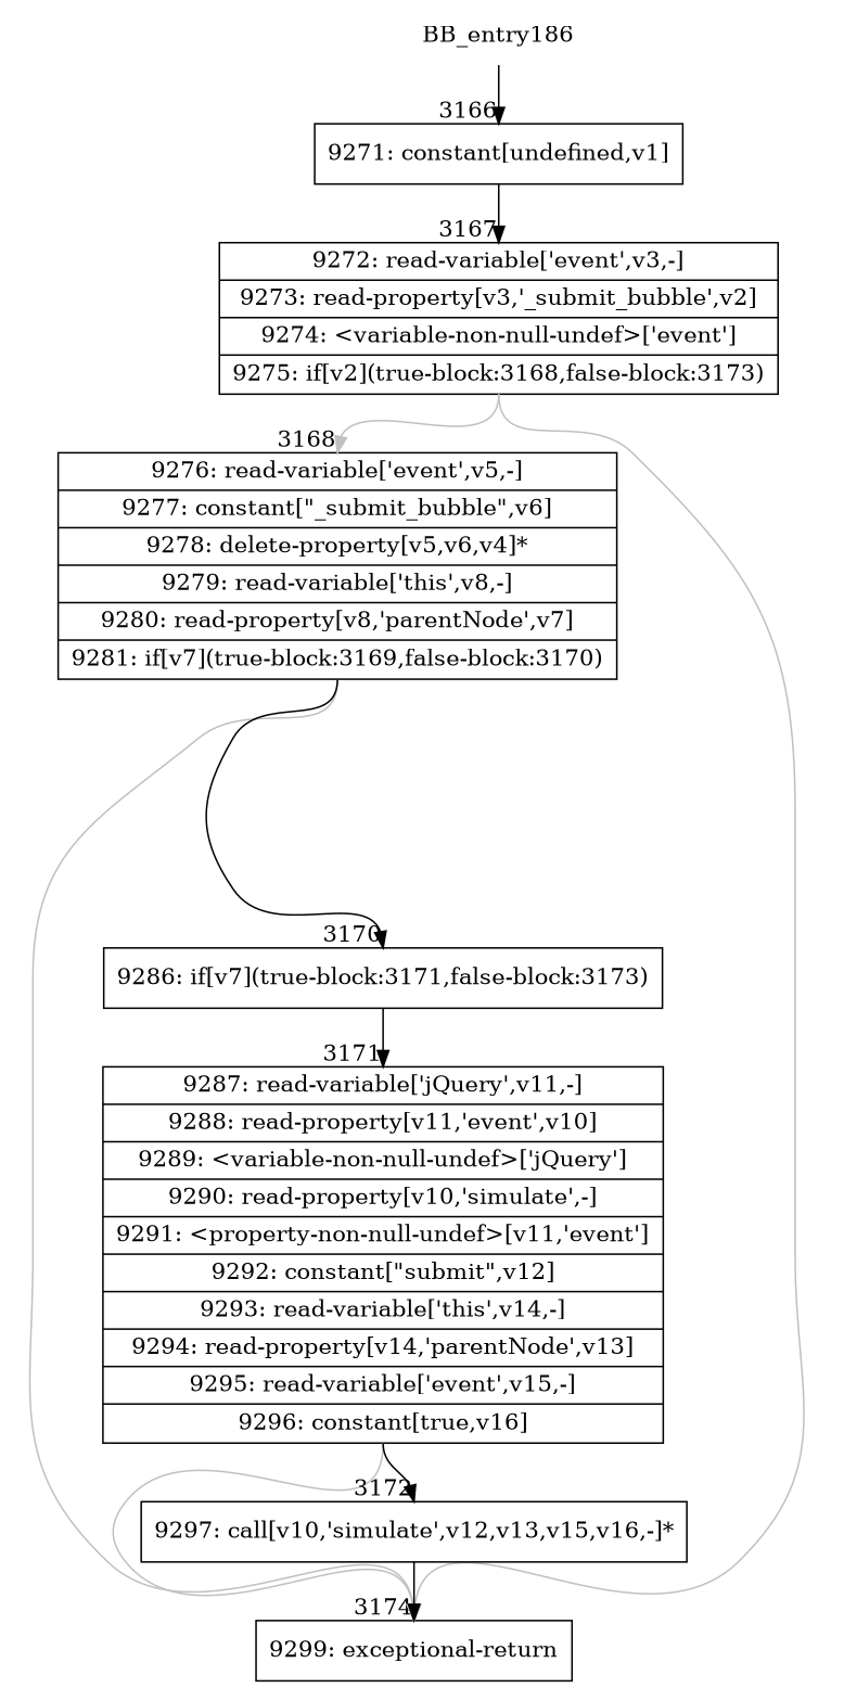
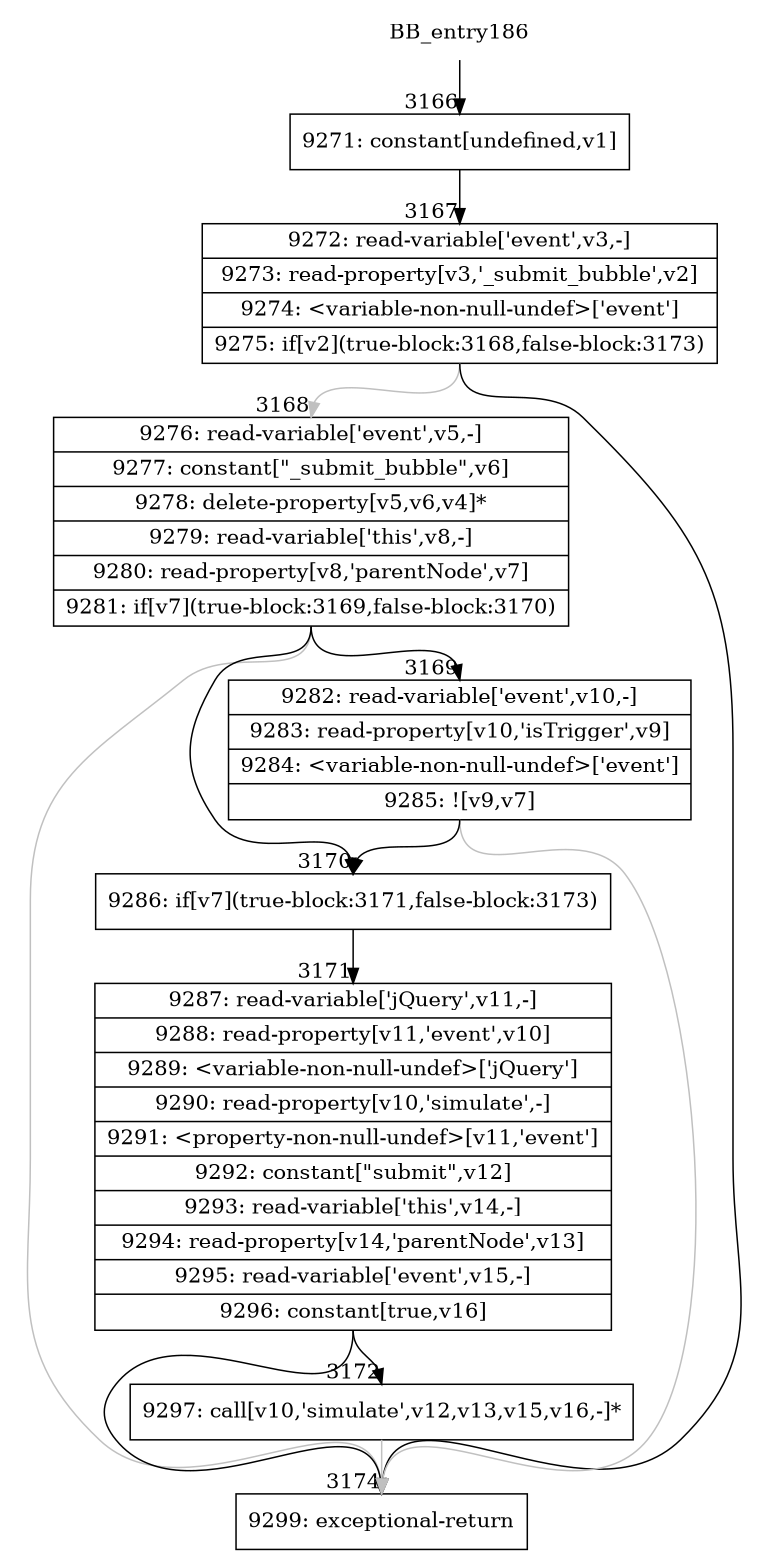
  digraph {
    rankdir=TD
    node [shape=record]
    edge [headport=n tailport=s]
    n1 [label=BB_entry186 shape=none]
    n2 [label="{9271: constant[undefined,v1]}"]
    n3 [label="{9272: read-variable['event',v3,-]|9273: read-property[v3,'_submit_bubble',v2]|9274: \<variable-non-null-undef\>['event']|9275: if[v2](true-block:3168,false-block:3173)}"]
    n4 [label="{9276: read-variable['event',v5,-]|9277: constant[\"_submit_bubble\",v6]|9278: delete-property[v5,v6,v4]*|9279: read-variable['this',v8,-]|9280: read-property[v8,'parentNode',v7]|9281: if[v7](true-block:3169,false-block:3170)}"]
    n5 [label="{9299: exceptional-return}"]
    n6 [label="{9286: if[v7](true-block:3171,false-block:3173)}"]
+   n7 [label="{9282: read-variable['event',v10,-]|9283: read-property[v10,'isTrigger',v9]|9284: \<variable-non-null-undef\>['event']|9285: ![v9,v7]}"]
    n8 [label="{9287: read-variable['jQuery',v11,-]|9288: read-property[v11,'event',v10]|9289: \<variable-non-null-undef\>['jQuery']|9290: read-property[v10,'simulate',-]|9291: \<property-non-null-undef\>[v11,'event']|9292: constant[\"submit\",v12]|9293: read-variable['this',v14,-]|9294: read-property[v14,'parentNode',v13]|9295: read-variable['event',v15,-]|9296: constant[true,v16]}"]
    n9 [label="{9297: call[v10,'simulate',v12,v13,v15,v16,-]*}"]
    n1 -> n2 [headlabel="    3166"]
    n2 -> n3 [headlabel="      3167"]
    n3 -> n4 [color=gray headlabel="      3168"]
-   n3 -> n5 [color=gray headlabel="      3174"]
+   n3 -> n5 [color=black headlabel="      3174"]
    n4 -> n5 [color=gray]
    n4 -> n6 [headlabel="      3170"]
+   n4 -> n7 [headlabel="      3169"]
    n6 -> n8 [headlabel="      3171"]
-   n8 -> n5 [color=gray]
+   n7 -> n5 [color=gray]
+   n7 -> n6
+   n8 -> n5 [color=black]
    n8 -> n9 [headlabel="      3172"]
-   n9 -> n5 [color=black]
+   n9 -> n5 [color=gray]
  }
